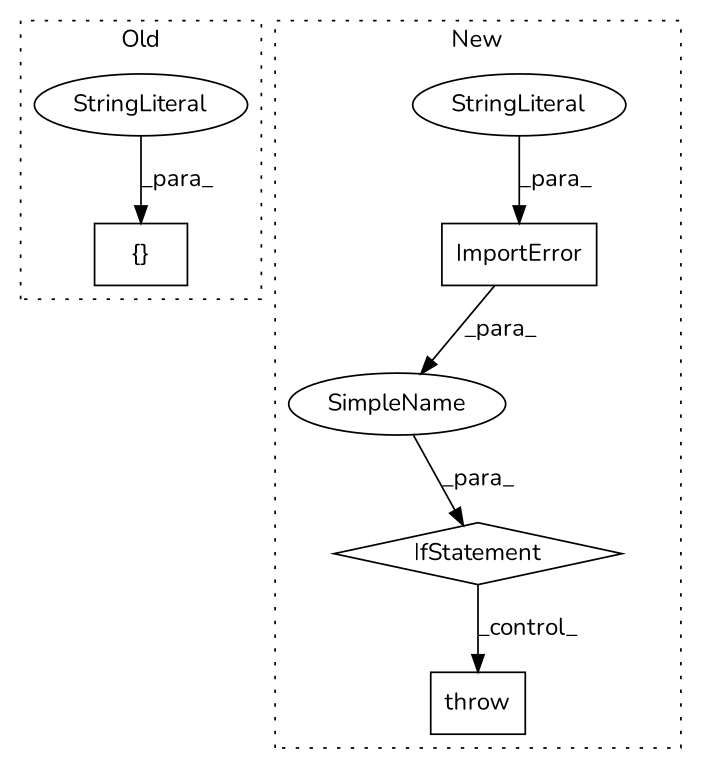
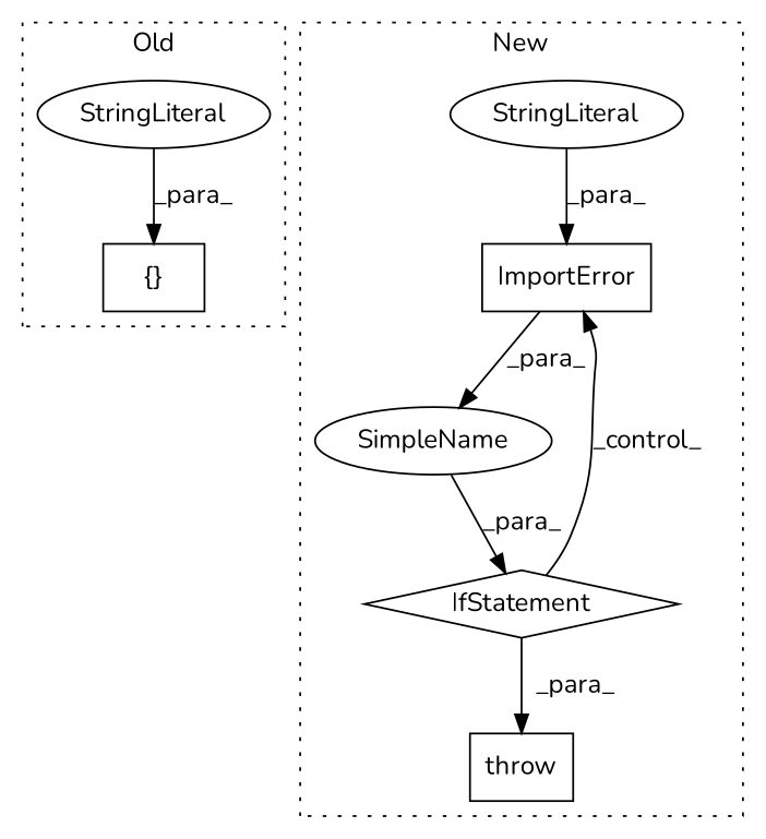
  digraph {
    fontname=Nunito
    node [a=45 fontname=Nunito shape=box]
    edge [fontname=Nunito]
    n1 [a=4 l="1,1" label="{}" s="418,493"]
    n2 [l=4 label=StringLiteral s=433 shape=ellipse]
    n3 [a=32 l="12,1" label=ImportError s="2604,2692"]
    n4 [a=53 l=6 label=throw s=2598]
    n5 [a=42 label=SimpleName shape=ellipse]
    n6 [l=76 label=StringLiteral s=2616 shape=ellipse]
    n7 [a=25 l="4,2" label=IfStatement s="2245,2268" shape=diamond]
    subgraph cluster_1 {
      label=Old
      style=dotted
      n1
      n2
    }
    subgraph cluster_2 {
      label=New
      style=dotted
      n3
      n4
      n5
      n6
      n7
    }
    n2 -> n1 [label=_para_]
    n3 -> n5 [label=_para_]
    n5 -> n7 [label=_para_]
    n6 -> n3 [label=_para_]
-   n7 -> n4 [label=_control_]
+   n7 -> n3 [label=_control_]
+   n7 -> n4 [label=_para_]
  }
